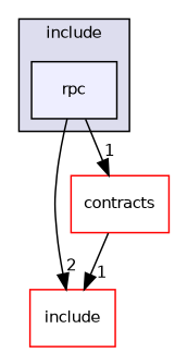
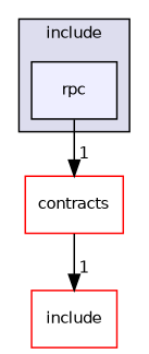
  digraph {
    compound=true
    node [fillcolor=white fontname=Helvetica fontsize=10 shape=box style=filled color=red]
    edge [headlabel=1 labeldistance=1.5 labelfontname=Helvetica labelfontsize=10]
    n1 [fillcolor="#eeeeff" label=rpc pencolor=black color=""]
    n2 [label=include]
    n3 [label=contracts]
    subgraph cluster_1 {
      bgcolor="#ddddee"
      fontname=Helvetica
      fontsize=10
      label=include
      pencolor=black
      n1
    }
-   n1 -> n2 [headlabel=2]
    n1 -> n3
    n3 -> n2
  }
